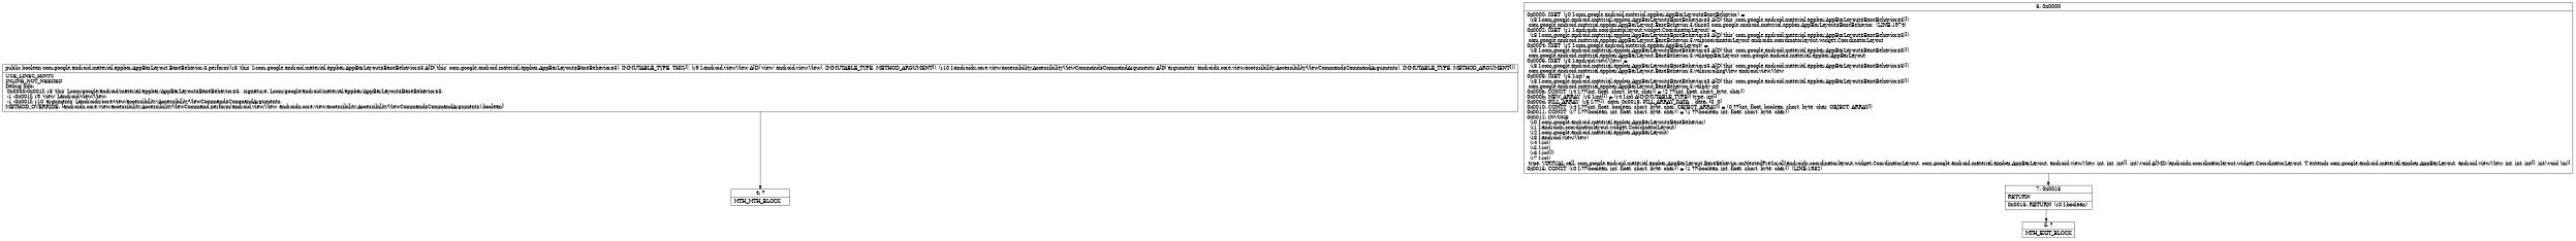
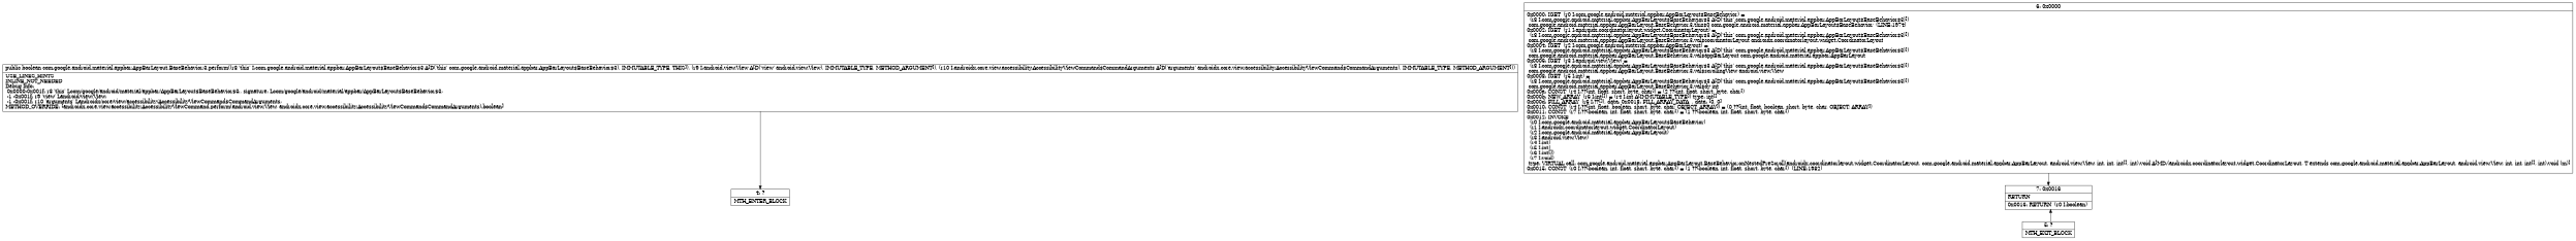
  digraph {
    node [shape=record]
-   n1 [label="{4\:\ ?|MTH_MTH_BLOCK\l}"]
-   n2 [label="{6\:\ 0x0000|0x0000: IGET  (r0 I:com.google.android.material.appbar.AppBarLayout$BaseBehavior) = \l  (r8 I:com.google.android.material.appbar.AppBarLayout$BaseBehavior$3 A[D('this' com.google.android.material.appbar.AppBarLayout$BaseBehavior$3)])\l com.google.android.material.appbar.AppBarLayout.BaseBehavior.3.this$0 com.google.android.material.appbar.AppBarLayout$BaseBehavior  (LINE:1974)\l0x0002: IGET  (r1 I:androidx.coordinatorlayout.widget.CoordinatorLayout) = \l  (r8 I:com.google.android.material.appbar.AppBarLayout$BaseBehavior$3 A[D('this' com.google.android.material.appbar.AppBarLayout$BaseBehavior$3)])\l com.google.android.material.appbar.AppBarLayout.BaseBehavior.3.val$coordinatorLayout androidx.coordinatorlayout.widget.CoordinatorLayout \l0x0004: IGET  (r2 I:com.google.android.material.appbar.AppBarLayout) = \l  (r8 I:com.google.android.material.appbar.AppBarLayout$BaseBehavior$3 A[D('this' com.google.android.material.appbar.AppBarLayout$BaseBehavior$3)])\l com.google.android.material.appbar.AppBarLayout.BaseBehavior.3.val$appBarLayout com.google.android.material.appbar.AppBarLayout \l0x0006: IGET  (r3 I:android.view.View) = \l  (r8 I:com.google.android.material.appbar.AppBarLayout$BaseBehavior$3 A[D('this' com.google.android.material.appbar.AppBarLayout$BaseBehavior$3)])\l com.google.android.material.appbar.AppBarLayout.BaseBehavior.3.val$scrollingView android.view.View \l0x0008: IGET  (r5 I:int) = \l  (r8 I:com.google.android.material.appbar.AppBarLayout$BaseBehavior$3 A[D('this' com.google.android.material.appbar.AppBarLayout$BaseBehavior$3)])\l com.google.android.material.appbar.AppBarLayout.BaseBehavior.3.val$dy int \l0x000a: CONST  (r4 I:??[int, float, short, byte, char]) = (2 ??[int, float, short, byte, char]) \l0x000b: NEW_ARRAY  (r6 I:int[]) = (r4 I:int A[IMMUTABLE_TYPE]) type: int[] \l0x000d: FILL_ARRAY  (r6 I:??[]), data: 0x0018: FILL_ARRAY_DATA  , data: [0, 0] \l0x0010: CONST  (r4 I:??[int, float, boolean, short, byte, char, OBJECT, ARRAY]) = (0 ??[int, float, boolean, short, byte, char, OBJECT, ARRAY]) \l0x0011: CONST  (r7 I:??[boolean, int, float, short, byte, char]) = (1 ??[boolean, int, float, short, byte, char]) \l0x0012: INVOKE  \l  (r0 I:com.google.android.material.appbar.AppBarLayout$BaseBehavior)\l  (r1 I:androidx.coordinatorlayout.widget.CoordinatorLayout)\l  (r2 I:com.google.android.material.appbar.AppBarLayout)\l  (r3 I:android.view.View)\l  (r4 I:int)\l  (r5 I:int)\l  (r6 I:int[])\l  (r7 I:int)\l type: VIRTUAL call: com.google.android.material.appbar.AppBarLayout.BaseBehavior.onNestedPreScroll(androidx.coordinatorlayout.widget.CoordinatorLayout, com.google.android.material.appbar.AppBarLayout, android.view.View, int, int, int[], int):void A[MD:(androidx.coordinatorlayout.widget.CoordinatorLayout, T extends com.google.android.material.appbar.AppBarLayout, android.view.View, int, int, int[], int):void (m)]\l0x0015: CONST  (r0 I:??[boolean, int, float, short, byte, char]) = (1 ??[boolean, int, float, short, byte, char])  (LINE:1982)\l}"]
+   n1 [label="{4\:\ ?|MTH_ENTER_BLOCK\l}"]
+   n2 [label="{6\:\ 0x0000|0x0000: IGET  (r0 I:com.google.android.material.appbar.AppBarLayout$BaseBehavior) = \l  (r8 I:com.google.android.material.appbar.AppBarLayout$BaseBehavior$3 A[D('this' com.google.android.material.appbar.AppBarLayout$BaseBehavior$3)])\l com.google.android.material.appbar.AppBarLayout.BaseBehavior.3.this$0 com.google.android.material.appbar.AppBarLayout$BaseBehavior  (LINE:1974)\l0x0002: IGET  (r1 I:androidx.coordinatorlayout.widget.CoordinatorLayout) = \l  (r8 I:com.google.android.material.appbar.AppBarLayout$BaseBehavior$3 A[D('this' com.google.android.material.appbar.AppBarLayout$BaseBehavior$3)])\l com.google.android.material.appbar.AppBarLayout.BaseBehavior.3.val$coordinatorLayout androidx.coordinatorlayout.widget.CoordinatorLayout \l0x0004: IGET  (r2 I:com.google.android.material.appbar.AppBarLayout) = \l  (r8 I:com.google.android.material.appbar.AppBarLayout$BaseBehavior$3 A[D('this' com.google.android.material.appbar.AppBarLayout$BaseBehavior$3)])\l com.google.android.material.appbar.AppBarLayout.BaseBehavior.3.val$appBarLayout com.google.android.material.appbar.AppBarLayout \l0x0006: IGET  (r3 I:android.view.View) = \l  (r8 I:com.google.android.material.appbar.AppBarLayout$BaseBehavior$3 A[D('this' com.google.android.material.appbar.AppBarLayout$BaseBehavior$3)])\l com.google.android.material.appbar.AppBarLayout.BaseBehavior.3.val$scrollingView android.view.View \l0x0008: IGET  (r5 I:int) = \l  (r8 I:com.google.android.material.appbar.AppBarLayout$BaseBehavior$3 A[D('this' com.google.android.material.appbar.AppBarLayout$BaseBehavior$3)])\l com.google.android.material.appbar.AppBarLayout.BaseBehavior.3.val$dy int \l0x000a: CONST  (r4 I:??[int, float, short, byte, char]) = (2 ??[int, float, short, byte, char]) \l0x000b: NEW_ARRAY  (r6 I:int[]) = (r4 I:int A[IMMUTABLE_TYPE]) type: int[] \l0x000d: FILL_ARRAY  (r6 I:??[]), data: 0x0018: FILL_ARRAY_DATA  , data: [0, 0] \l0x0010: CONST  (r4 I:??[int, float, boolean, short, byte, char, OBJECT, ARRAY]) = (0 ??[int, float, boolean, short, byte, char, OBJECT, ARRAY]) \l0x0011: CONST  (r7 I:??[boolean, int, float, short, byte, char]) = (1 ??[boolean, int, float, short, byte, char]) \l0x0012: INVOKE  \l  (r0 I:com.google.android.material.appbar.AppBarLayout$BaseBehavior)\l  (r1 I:androidx.coordinatorlayout.widget.CoordinatorLayout)\l  (r2 I:com.google.android.material.appbar.AppBarLayout)\l  (r3 I:android.view.View)\l  (r4 I:int)\l  (r5 I:int)\l  (r6 I:int[])\l  (r7 I:void)\l type: VIRTUAL call: com.google.android.material.appbar.AppBarLayout.BaseBehavior.onNestedPreScroll(androidx.coordinatorlayout.widget.CoordinatorLayout, com.google.android.material.appbar.AppBarLayout, android.view.View, int, int, int[], int):void A[MD:(androidx.coordinatorlayout.widget.CoordinatorLayout, T extends com.google.android.material.appbar.AppBarLayout, android.view.View, int, int, int[], int):void (m)]\l0x0015: CONST  (r0 I:??[boolean, int, float, short, byte, char]) = (1 ??[boolean, int, float, short, byte, char])  (LINE:1982)\l}"]
    n3 [label="{7\:\ 0x0016|RETURN\l|0x0016: RETURN  (r0 I:boolean) \l}"]
    n4 [label="{5\:\ ?|MTH_EXIT_BLOCK\l}"]
    n5 [label="{public boolean com.google.android.material.appbar.AppBarLayout.BaseBehavior.3.perform((r8 'this' I:com.google.android.material.appbar.AppBarLayout$BaseBehavior$3 A[D('this' com.google.android.material.appbar.AppBarLayout$BaseBehavior$3), IMMUTABLE_TYPE, THIS]), (r9 I:android.view.View A[D('view' android.view.View), IMMUTABLE_TYPE, METHOD_ARGUMENT]), (r10 I:androidx.core.view.accessibility.AccessibilityViewCommand$CommandArguments A[D('arguments' androidx.core.view.accessibility.AccessibilityViewCommand$CommandArguments), IMMUTABLE_TYPE, METHOD_ARGUMENT]))  | USE_LINES_HINTS\lINLINE_NOT_NEEDED\lDebug Info:\l  0x0000\-0x001f: r8 'this' Lcom\/google\/android\/material\/appbar\/AppBarLayout$BaseBehavior$3;, signature: Lcom\/google\/android\/material\/appbar\/AppBarLayout$BaseBehavior$3;\l  \-1 \-0x001f: r9 'view' Landroid\/view\/View;\l  \-1 \-0x001f: r10 'arguments' Landroidx\/core\/view\/accessibility\/AccessibilityViewCommand$CommandArguments;\lMETHOD_OVERRIDE: [androidx.core.view.accessibility.AccessibilityViewCommand.perform(android.view.View, androidx.core.view.accessibility.AccessibilityViewCommand$CommandArguments):boolean]\l}"]
    n2 -> n3
-   n3 -> n4
+   n4 -> n3
    n5 -> n1
  }
